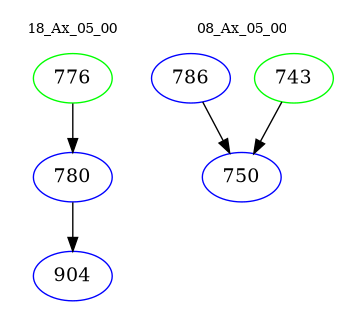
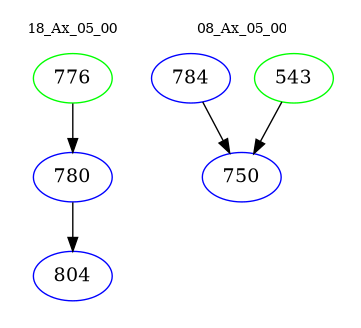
  digraph {
    node [color=blue]
    edge [color=black]
    n1 [color=green label=776]
    n2 [label=780]
-   n3 [label=904]
-   n4 [color=green label=743]
+   n3 [label=804]
+   n4 [color=green label=543]
    n5 [label=750]
-   n6 [label=786]
+   n6 [label=784]
    subgraph cluster_1 {
      color=white
      fontsize=10
      label="18_Ax_05_00"
      n1
      n2
      n3
    }
    subgraph cluster_2 {
      color=white
      fontsize=10
      label="08_Ax_05_00"
      n4
      n5
      n6
    }
    n1 -> n2
    n2 -> n3
    n4 -> n5
    n6 -> n5
  }
